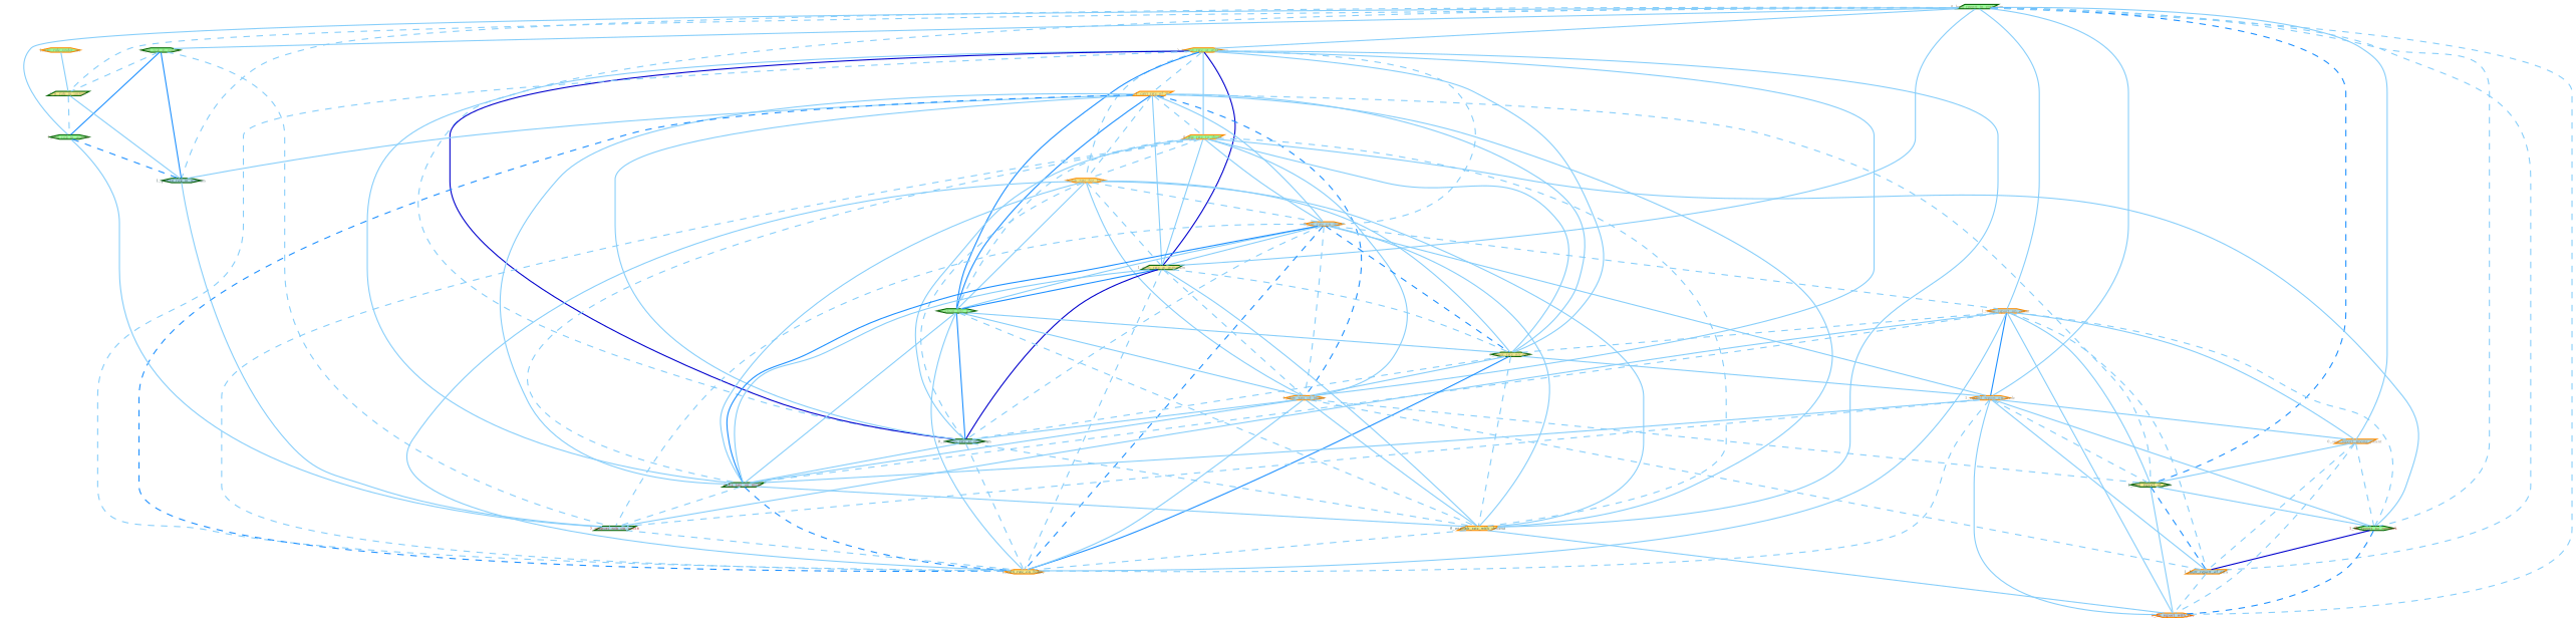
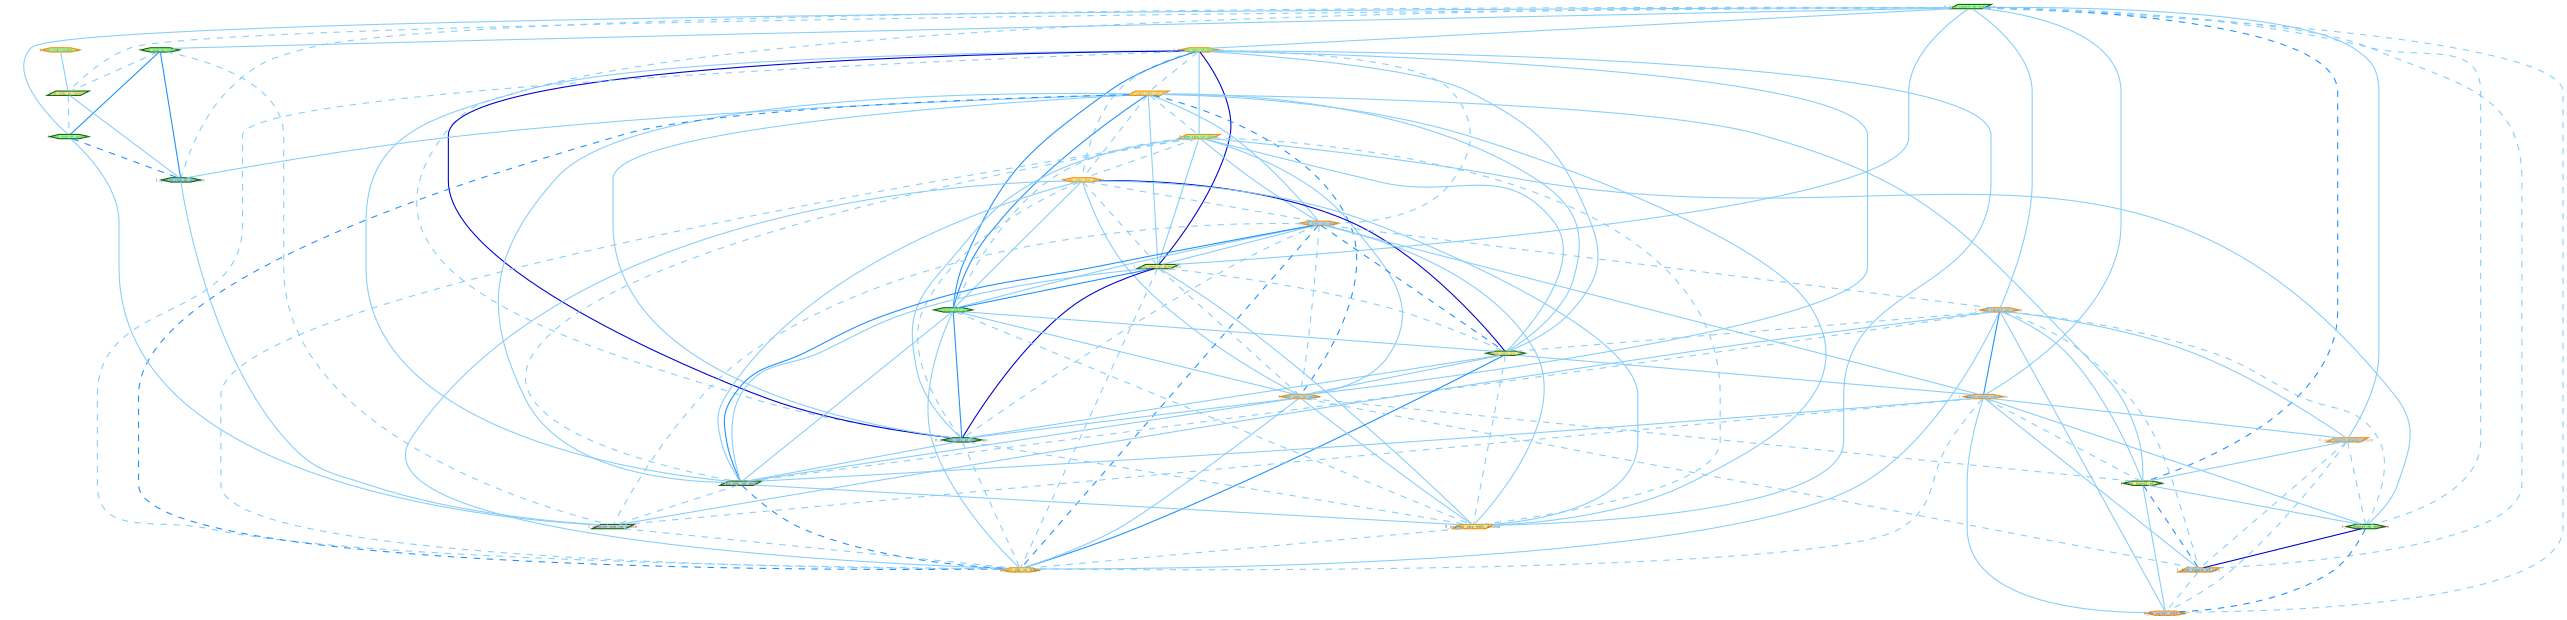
  graph {
    fontname="EB Garamond"
    node [color=darkorange fillcolor=lightblue fixedsize=true fontcolor="#8b7d6b" fontname="EB Garamond" fontsize=4 shape=hexagon style=filled]
    edge [color="#87cefa" fontname="EB Garamond" style=solid w=1]
    "0_been_report_in_entitynam " [color=darkgreen fillcolor=palegreen height=.06 shape=parallelogram width=.5]
    "0_plai_role_in_market " [color=darkgreen fillcolor=palegreen height=.06 width=.5]
    "0_improv_rate_at_entitynam " [fillcolor=palegreen height=.06 width=.5]
    "1_carri_rate_of_% " [fillcolor=khaki height=.06 shape=parallelogram width=.5]
    "0_give_rate_to_those " [fillcolor=palegreen height=.06 shape=parallelogram width=.5]
    "0_rais_rate_for_busi " [fillcolor=khaki height=.06 width=.5]
    "0_cut_rate_on_them " [height=.06 width=.5]
    "1_issu_rule_under_act " [fillcolor=palegreen height=.06 width=.5]
    "1_is_rule_in_univers " [color=darkgreen fillcolor=khaki height=.06 shape=parallelogram width=.5]
    "1_ban_role_in_assassin " [color=darkgreen fillcolor=palegreen height=.06 width=.5]
    "1_turn_rate_at_entitynam " [color=darkgreen fillcolor=khaki height=.06 shape=parallelogram width=.5]
    "1_releas_report_on_extent " [height=.06 width=.5]
    "0_reckon_rate_at_% " [color=darkgreen fillcolor=palegreen height=.06 width=.5]
    "1_lower_rate_on_debt " [color=darkgreen fillcolor=khaki height=.06 width=.5]
    "1_expand_report_on_trade " [height=.06 width=.5]
    "0_seen_report_among_patient " [height=.06 shape=parallelogram width=.5]
    "1_slow_rate_of_increas " [height=.06 width=.5]
-   "1_file_report_to_network " [color=darkgreen fillcolor=palegreen fontcolor="#b22222" height=.06 width=.5]
+   "1_file_report_to_network " [color=darkgreen fillcolor=palegreen fontcolor="#b22222" height=.06 width=.5 label="4_file_report_to_network"]
    "0_ha_rate_on_morn " [color=darkgreen fontcolor="#b22222" height=.06 shape=parallelogram width=.5]
    "0_support_role_on_condit " [color=darkgreen fontcolor="#b22222" height=.06 shape=parallelogram width=.5]
    "0_file_report_with_the " [fontcolor="#b22222" height=.06 width=.5]
    "0_confirm_rate_at_entitynam " [color=darkgreen fontcolor="#2f4f4f" height=.06 width=.5]
    "1_been_report_of_firm " [color=darkgreen fillcolor=khaki fontcolor="#2f4f4f" height=.06 width=.5]
    "1_portrai_role_in_yearnum " [color=darkgreen fontcolor="#2f4f4f" height=.06 width=.5]
    "1_hurt_report_of_earn " [fontcolor="#2f4f4f" height=.06 shape=parallelogram width=.5]
    "0_establish_rate_with_descend " [fillcolor=khaki fontcolor="#2f4f4f" height=.06 shape=parallelogram width=.5]
-   "1_carri_rate_on_balanc " [fillcolor=khaki fontcolor="#2f4f4f" height=.06 width=.5]
+   "1_carri_rate_on_balanc " [fillcolor=khaki fontcolor="#2f4f4f" height=.06 width=.5 label="1_carri_plai_on_balanc"]
    subgraph sub_1 {
      "0_been_report_in_entitynam "
      "0_plai_role_in_market "
      "0_improv_rate_at_entitynam "
      "1_carri_rate_of_% "
      "0_give_rate_to_those "
      "0_rais_rate_for_busi "
      "0_cut_rate_on_them "
      "1_issu_rule_under_act "
      "1_is_rule_in_univers "
      "1_ban_role_in_assassin "
      "1_turn_rate_at_entitynam "
      "1_releas_report_on_extent "
      "0_reckon_rate_at_% "
      "1_lower_rate_on_debt "
      "1_expand_report_on_trade "
      "0_seen_report_among_patient "
      "1_slow_rate_of_increas "
    }
    subgraph sub_2 {
      "1_file_report_to_network "
      "0_ha_rate_on_morn "
      "0_support_role_on_condit "
      "0_file_report_with_the "
    }
    "0_been_report_in_entitynam " -- "0_plai_role_in_market "
    "0_been_report_in_entitynam " -- "0_improv_rate_at_entitynam "
    "0_been_report_in_entitynam " -- "1_is_rule_in_univers " [style=dashed]
    "0_been_report_in_entitynam " -- "1_ban_role_in_assassin "
    "0_been_report_in_entitynam " -- "1_turn_rate_at_entitynam "
    "0_been_report_in_entitynam " -- "1_releas_report_on_extent "
    "0_been_report_in_entitynam " -- "1_expand_report_on_trade "
    "0_been_report_in_entitynam " -- "0_seen_report_among_patient "
    "0_been_report_in_entitynam " -- "1_file_report_to_network " [style=dashed]
    "0_been_report_in_entitynam " -- "0_file_report_with_the " [style=dashed]
    "0_been_report_in_entitynam " -- "0_confirm_rate_at_entitynam " [style=dashed]
    "0_been_report_in_entitynam " -- "1_been_report_of_firm " [color="#1e90ff" style=dashed w=2]
    "0_been_report_in_entitynam " -- "1_portrai_role_in_yearnum " [style=dashed]
    "0_been_report_in_entitynam " -- "1_hurt_report_of_earn " [style=dashed]
    "0_plai_role_in_market " -- "1_is_rule_in_univers " [style=dashed]
    "0_plai_role_in_market " -- "1_ban_role_in_assassin " [color="#1e90ff" w=2]
    "0_plai_role_in_market " -- "0_support_role_on_condit " [style=dashed]
    "0_plai_role_in_market " -- "1_portrai_role_in_yearnum " [color="#1e90ff" w=2]
    "0_improv_rate_at_entitynam " -- "1_carri_rate_of_% " [style=dashed]
    "0_improv_rate_at_entitynam " -- "0_give_rate_to_those "
    "0_improv_rate_at_entitynam " -- "0_rais_rate_for_busi " [style=dashed]
    "0_improv_rate_at_entitynam " -- "0_cut_rate_on_them " [style=dashed]
    "0_improv_rate_at_entitynam " -- "1_turn_rate_at_entitynam " [color="#0000cd" w=3]
    "0_improv_rate_at_entitynam " -- "0_reckon_rate_at_% " [color="#1e90ff" w=2]
    "0_improv_rate_at_entitynam " -- "1_lower_rate_on_debt "
    "0_improv_rate_at_entitynam " -- "1_slow_rate_of_increas "
    "0_improv_rate_at_entitynam " -- "0_ha_rate_on_morn "
    "0_improv_rate_at_entitynam " -- "0_confirm_rate_at_entitynam " [color="#0000cd" w=3]
    "0_improv_rate_at_entitynam " -- "0_establish_rate_with_descend "
    "0_improv_rate_at_entitynam " -- "1_carri_rate_on_balanc " [style=dashed]
    "1_carri_rate_of_% " -- "0_give_rate_to_those " [style=dashed]
    "1_carri_rate_of_% " -- "0_rais_rate_for_busi " [style=dashed]
    "1_carri_rate_of_% " -- "0_cut_rate_on_them "
    "1_carri_rate_of_% " -- "1_turn_rate_at_entitynam "
    "1_carri_rate_of_% " -- "0_reckon_rate_at_% " [color="#1e90ff" w=2]
    "1_carri_rate_of_% " -- "1_lower_rate_on_debt "
    "1_carri_rate_of_% " -- "1_slow_rate_of_increas " [color="#1e90ff" style=dashed w=2]
    "1_carri_rate_of_% " -- "0_ha_rate_on_morn "
    "1_carri_rate_of_% " -- "0_confirm_rate_at_entitynam "
-   "1_carri_rate_of_% " -- "1_been_report_of_firm " [style=dashed]
+   "1_carri_rate_of_% " -- "1_been_report_of_firm "
    "1_carri_rate_of_% " -- "1_portrai_role_in_yearnum "
    "1_carri_rate_of_% " -- "0_establish_rate_with_descend "
    "1_carri_rate_of_% " -- "1_carri_rate_on_balanc " [color="#1e90ff" style=dashed w=2]
    "0_give_rate_to_those " -- "0_rais_rate_for_busi " [style=dashed]
    "0_give_rate_to_those " -- "0_cut_rate_on_them "
    "0_give_rate_to_those " -- "1_turn_rate_at_entitynam "
    "0_give_rate_to_those " -- "0_reckon_rate_at_% " [style=dashed]
    "0_give_rate_to_those " -- "1_lower_rate_on_debt "
    "0_give_rate_to_those " -- "1_slow_rate_of_increas "
    "0_give_rate_to_those " -- "1_file_report_to_network "
    "0_give_rate_to_those " -- "0_ha_rate_on_morn " [style=dashed]
    "0_give_rate_to_those " -- "0_confirm_rate_at_entitynam "
    "0_give_rate_to_those " -- "0_establish_rate_with_descend " [style=dashed]
    "0_give_rate_to_those " -- "1_carri_rate_on_balanc " [style=dashed]
    "0_rais_rate_for_busi " -- "0_cut_rate_on_them " [style=dashed]
    "0_rais_rate_for_busi " -- "1_turn_rate_at_entitynam " [style=dashed]
    "0_rais_rate_for_busi " -- "0_reckon_rate_at_% "
-   "0_rais_rate_for_busi " -- "1_lower_rate_on_debt "
+   "0_rais_rate_for_busi " -- "1_lower_rate_on_debt " [color="#0000cd"]
    "0_rais_rate_for_busi " -- "1_slow_rate_of_increas "
    "0_rais_rate_for_busi " -- "0_ha_rate_on_morn "
    "0_rais_rate_for_busi " -- "0_confirm_rate_at_entitynam " [style=dashed]
    "0_rais_rate_for_busi " -- "0_establish_rate_with_descend "
    "0_rais_rate_for_busi " -- "1_carri_rate_on_balanc "
    "0_cut_rate_on_them " -- "1_turn_rate_at_entitynam "
    "0_cut_rate_on_them " -- "1_releas_report_on_extent " [style=dashed]
    "0_cut_rate_on_them " -- "0_reckon_rate_at_% "
    "0_cut_rate_on_them " -- "1_lower_rate_on_debt " [color="#1e90ff" style=dashed w=2]
    "0_cut_rate_on_them " -- "1_expand_report_on_trade "
    "0_cut_rate_on_them " -- "1_slow_rate_of_increas " [style=dashed]
    "0_cut_rate_on_them " -- "0_ha_rate_on_morn " [color="#1e90ff" w=2]
    "0_cut_rate_on_them " -- "0_support_role_on_condit " [style=dashed]
    "0_cut_rate_on_them " -- "0_confirm_rate_at_entitynam " [style=dashed]
    "0_cut_rate_on_them " -- "0_establish_rate_with_descend "
    "0_cut_rate_on_them " -- "1_carri_rate_on_balanc " [color="#1e90ff" style=dashed w=2]
    "1_issu_rule_under_act " -- "1_is_rule_in_univers "
    "1_is_rule_in_univers " -- "1_ban_role_in_assassin " [style=dashed]
    "1_is_rule_in_univers " -- "1_portrai_role_in_yearnum "
    "1_ban_role_in_assassin " -- "0_support_role_on_condit "
    "1_ban_role_in_assassin " -- "1_portrai_role_in_yearnum " [color="#1e90ff" style=dashed w=2]
    "1_turn_rate_at_entitynam " -- "0_reckon_rate_at_% " [color="#1e90ff" w=2]
    "1_turn_rate_at_entitynam " -- "1_lower_rate_on_debt " [style=dashed]
    "1_turn_rate_at_entitynam " -- "1_slow_rate_of_increas " [style=dashed]
    "1_turn_rate_at_entitynam " -- "0_ha_rate_on_morn "
    "1_turn_rate_at_entitynam " -- "0_confirm_rate_at_entitynam " [color="#0000cd" w=3]
    "1_turn_rate_at_entitynam " -- "0_establish_rate_with_descend "
    "1_turn_rate_at_entitynam " -- "1_carri_rate_on_balanc " [style=dashed]
    "1_releas_report_on_extent " -- "1_lower_rate_on_debt " [style=dashed]
    "1_releas_report_on_extent " -- "1_expand_report_on_trade " [color="#1e90ff" w=2]
    "1_releas_report_on_extent " -- "0_seen_report_among_patient "
    "1_releas_report_on_extent " -- "1_file_report_to_network " [style=dashed]
    "1_releas_report_on_extent " -- "0_ha_rate_on_morn " [style=dashed]
    "1_releas_report_on_extent " -- "0_support_role_on_condit "
    "1_releas_report_on_extent " -- "0_file_report_with_the "
    "1_releas_report_on_extent " -- "1_been_report_of_firm "
    "1_releas_report_on_extent " -- "1_hurt_report_of_earn " [style=dashed]
    "1_releas_report_on_extent " -- "1_carri_rate_on_balanc "
    "0_reckon_rate_at_% " -- "1_lower_rate_on_debt "
    "0_reckon_rate_at_% " -- "1_slow_rate_of_increas "
    "0_reckon_rate_at_% " -- "0_ha_rate_on_morn "
    "0_reckon_rate_at_% " -- "0_confirm_rate_at_entitynam " [color="#1e90ff" w=2]
    "0_reckon_rate_at_% " -- "0_establish_rate_with_descend " [style=dashed]
    "0_reckon_rate_at_% " -- "1_carri_rate_on_balanc "
    "1_lower_rate_on_debt " -- "1_expand_report_on_trade "
    "1_lower_rate_on_debt " -- "1_slow_rate_of_increas "
-   "1_lower_rate_on_debt " -- "0_confirm_rate_at_entitynam " [style=dashed]
+   "1_lower_rate_on_debt " -- "0_confirm_rate_at_entitynam "
    "1_lower_rate_on_debt " -- "0_establish_rate_with_descend " [style=dashed]
    "1_lower_rate_on_debt " -- "1_carri_rate_on_balanc " [color="#1e90ff" w=2]
    "1_expand_report_on_trade " -- "0_seen_report_among_patient "
    "1_expand_report_on_trade " -- "1_file_report_to_network "
    "1_expand_report_on_trade " -- "0_ha_rate_on_morn "
    "1_expand_report_on_trade " -- "0_support_role_on_condit " [style=dashed]
    "1_expand_report_on_trade " -- "0_file_report_with_the "
    "1_expand_report_on_trade " -- "1_been_report_of_firm " [style=dashed]
    "1_expand_report_on_trade " -- "1_hurt_report_of_earn "
    "1_expand_report_on_trade " -- "1_carri_rate_on_balanc " [style=dashed]
    "0_seen_report_among_patient " -- "1_file_report_to_network " [style=dashed]
    "0_seen_report_among_patient " -- "0_file_report_with_the " [style=dashed]
    "0_seen_report_among_patient " -- "1_been_report_of_firm "
    "0_seen_report_among_patient " -- "1_hurt_report_of_earn " [style=dashed]
    "1_slow_rate_of_increas " -- "0_ha_rate_on_morn "
    "1_slow_rate_of_increas " -- "0_confirm_rate_at_entitynam "
    "1_slow_rate_of_increas " -- "1_been_report_of_firm " [style=dashed]
    "1_slow_rate_of_increas " -- "1_hurt_report_of_earn " [style=dashed]
    "1_slow_rate_of_increas " -- "0_establish_rate_with_descend "
    "1_slow_rate_of_increas " -- "1_carri_rate_on_balanc "
    "1_file_report_to_network " -- "0_file_report_with_the " [color="#1e90ff" style=dashed w=2]
    "1_file_report_to_network " -- "1_hurt_report_of_earn " [color="#0000cd"]
    "0_ha_rate_on_morn " -- "0_support_role_on_condit " [style=dashed]
    "0_ha_rate_on_morn " -- "0_establish_rate_with_descend "
    "0_ha_rate_on_morn " -- "1_carri_rate_on_balanc " [color="#1e90ff" style=dashed w=2]
    "0_support_role_on_condit " -- "1_carri_rate_on_balanc " [style=dashed]
    "0_confirm_rate_at_entitynam " -- "0_ha_rate_on_morn "
    "0_confirm_rate_at_entitynam " -- "0_establish_rate_with_descend " [style=dashed]
    "0_confirm_rate_at_entitynam " -- "1_carri_rate_on_balanc " [style=dashed]
    "1_been_report_of_firm " -- "1_file_report_to_network "
    "1_been_report_of_firm " -- "0_file_report_with_the "
    "1_been_report_of_firm " -- "1_hurt_report_of_earn " [color="#1e90ff" style=dashed w=2]
    "1_portrai_role_in_yearnum " -- "0_support_role_on_condit "
    "1_hurt_report_of_earn " -- "0_file_report_with_the " [style=dashed]
-   "0_establish_rate_with_descend " -- "0_file_report_with_the "
    "0_establish_rate_with_descend " -- "1_carri_rate_on_balanc " [style=dashed]
  }
